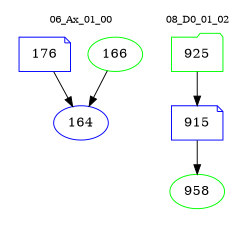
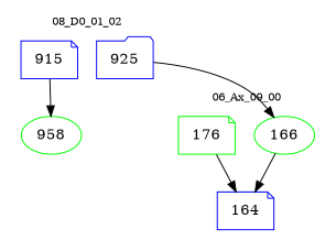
  digraph {
    node [color=green shape=note]
    edge [color=black]
    n1 [label=166 shape=ellipse]
-   n2 [color=blue label=164 shape=ellipse]
-   n3 [color=blue label=176]
-   n4 [label=925 shape=folder]
+   n2 [color=blue label=164]
+   n3 [label=176]
+   n4 [color=blue label=925 shape=folder]
    n5 [color=blue label=915]
    n6 [label=958 shape=ellipse]
    subgraph cluster_1 {
      color=white
      fontsize=10
-     label="06_Ax_01_00"
+     label="06_Ax_09_00"
      n1
      n2
      n3
    }
    subgraph cluster_2 {
      color=white
      fontsize=10
      label="08_D0_01_02"
      n4
      n5
      n6
    }
    n1 -> n2
    n3 -> n2
-   n4 -> n5
+   n4 -> n1
    n5 -> n6
  }
